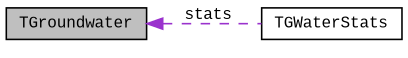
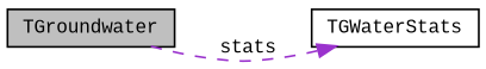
  digraph {
    rankdir=LR
    fontname="Liberation Mono"
    node [color=black fontname="Liberation Mono" fontsize=10 shape=record style=filled]
    n1 [fillcolor=grey75 fontcolor=black height=0.2 label=TGroundwater width=0.4]
    n2 [fillcolor=white height=0.2 label=TGWaterStats width=0.4]
-   n1 -> n2 [color=darkorchid3 dir=back fontname="Liberation Mono" fontsize=10 label=" stats" labelfontname=Helvetica labelfontsize=10 style=dashed]
+   n2 -> n1 [color=darkorchid3 dir=back fontname="Liberation Mono" fontsize=10 label=" stats" labelfontname=Helvetica labelfontsize=10 style=dashed]
  }
